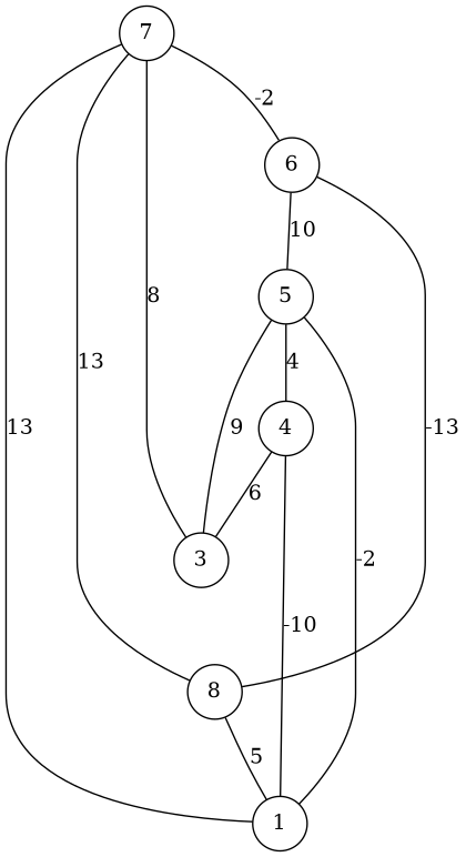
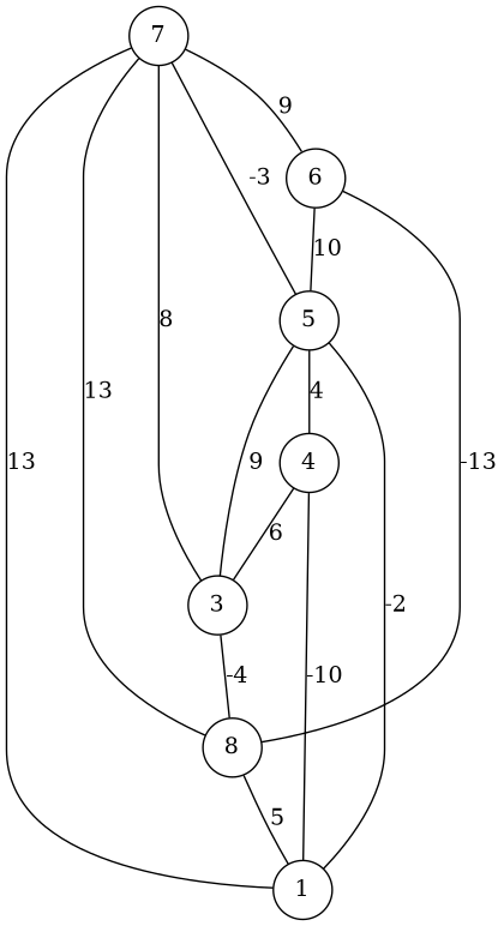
  graph {
    fontname="Helvetica,Arial,sans-serif"
    node [shape=circle]
    7
    1
    n3 [label=8]
    3
    5
    6
    4
    7 -- 1 [label=13]
    7 -- n3 [label=13]
    7 -- 3 [label=8]
-   7 -- 6 [label=-2]
+   7 -- 5 [label=-3]
+   7 -- 6 [label=9]
    n3 -- 1 [label=5]
+   3 -- n3 [label=-4]
    5 -- 1 [label=-2]
    5 -- 3 [label=9]
    5 -- 4 [label=4]
    6 -- n3 [label=-13]
    6 -- 5 [label=10]
    4 -- 1 [label=-10]
    4 -- 3 [label=6]
  }
